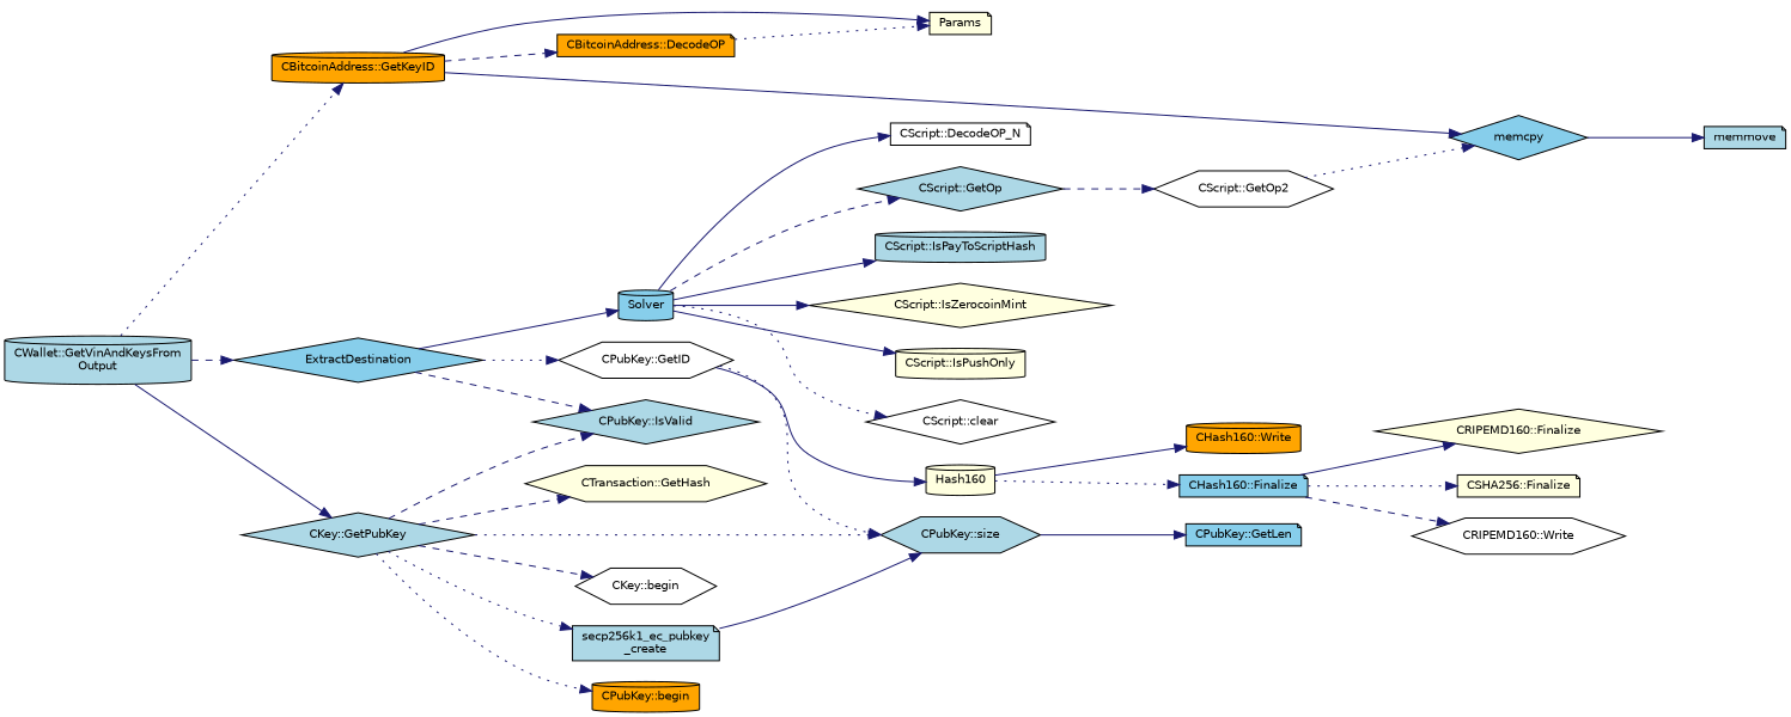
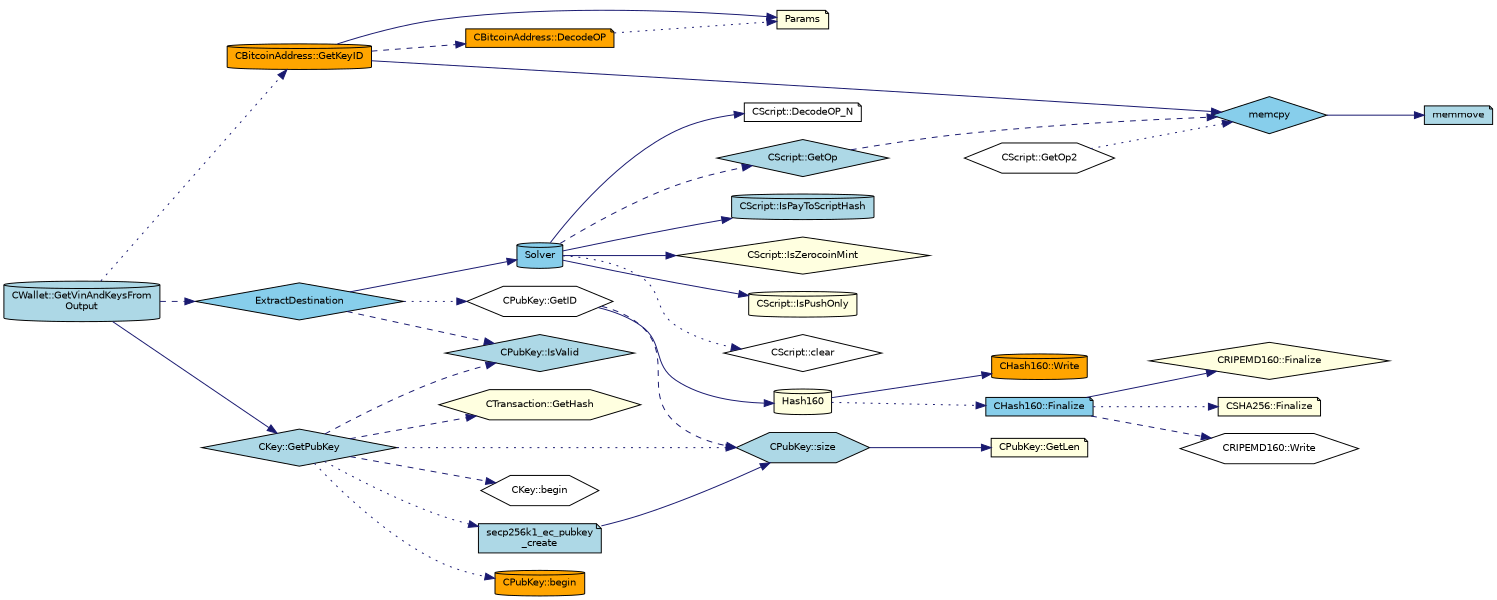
  digraph {
    rankdir=LR
    node [color=black fillcolor=lightblue fontname=Helvetica fontsize=10 shape=cylinder style=filled]
    edge [color=midnightblue fontname=Helvetica fontsize=10 labelfontname=Helvetica labelfontsize=10 style=solid]
    n1 [fontcolor=black height=0.2 label="CWallet::GetVinAndKeysFrom\lOutput" width=0.4]
    n2 [fillcolor=skyblue height=0.2 label=ExtractDestination shape=diamond width=0.4]
    n3 [fillcolor=orange height=0.2 label="CBitcoinAddress::GetKeyID" width=0.4]
    n4 [height=0.2 label="CKey::GetPubKey" shape=diamond width=0.4]
    n5 [fillcolor=lightyellow height=0.2 label="CTransaction::GetHash" shape=hexagon width=0.4]
    n6 [fillcolor=skyblue height=0.2 label=Solver width=0.4]
    n7 [height=0.2 label="CPubKey::IsValid" shape=diamond width=0.4]
    n8 [fillcolor=white height=0.2 label="CPubKey::GetID" shape=hexagon width=0.4]
    n9 [fillcolor=skyblue height=0.2 label=memcpy shape=diamond width=0.4]
    n10 [fillcolor=orange height=0.2 label="CBitcoinAddress::DecodeOP" shape=note width=0.4]
    n11 [fillcolor=lightyellow height=0.2 label=Params shape=note width=0.4]
    n12 [height=0.2 label="CPubKey::size" shape=hexagon width=0.4]
    n13 [height=0.2 label="secp256k1_ec_pubkey\l_create" shape=note width=0.4]
    n14 [fillcolor=orange height=0.2 label="CPubKey::begin" width=0.4]
    n15 [fillcolor=white height=0.2 label="CKey::begin" shape=hexagon width=0.4]
    n16 [height=0.2 label="CScript::IsPayToScriptHash" width=0.4]
    n17 [fillcolor=lightyellow height=0.2 label="CScript::IsZerocoinMint" shape=diamond width=0.4]
    n18 [fillcolor=lightyellow height=0.2 label="CScript::IsPushOnly" width=0.4]
    n19 [fillcolor=white height=0.2 label="CScript::clear" shape=diamond width=0.4]
    n20 [height=0.2 label="CScript::GetOp" shape=diamond width=0.4]
    n21 [fillcolor=white height=0.2 label="CScript::DecodeOP_N" shape=note width=0.4]
    n22 [fillcolor=lightyellow height=0.2 label=Hash160 width=0.4]
    n23 [fillcolor=white height=0.2 label="CScript::GetOp2" shape=hexagon width=0.4]
    n24 [height=0.2 label=memmove shape=note width=0.4]
-   n25 [fillcolor=skyblue height=0.2 label="CPubKey::GetLen" shape=note width=0.4]
+   n25 [fillcolor=lightyellow height=0.2 label="CPubKey::GetLen" shape=note width=0.4]
    n26 [fillcolor=orange height=0.2 label="CHash160::Write" width=0.4]
    n27 [fillcolor=skyblue height=0.2 label="CHash160::Finalize" shape=note width=0.4]
    n28 [fillcolor=lightyellow height=0.2 label="CSHA256::Finalize" shape=note width=0.4]
    n29 [fillcolor=white height=0.2 label="CRIPEMD160::Write" shape=hexagon width=0.4]
    n30 [fillcolor=lightyellow height=0.2 label="CRIPEMD160::Finalize" shape=diamond width=0.4]
    n1 -> n2 [style=dashed]
    n1 -> n3 [style=dotted]
    n1 -> n4
    n2 -> n6
    n2 -> n7 [style=dashed]
    n2 -> n8 [style=dotted]
    n3 -> n9
    n3 -> n10 [style=dashed]
    n3 -> n11
    n4 -> n5 [style=dashed]
    n4 -> n7 [style=dashed]
    n4 -> n12 [style=dotted]
    n4 -> n13 [style=dotted]
    n4 -> n14 [style=dotted]
    n4 -> n15 [style=dashed]
    n6 -> n16
    n6 -> n17
    n6 -> n18
    n6 -> n19 [style=dotted]
    n6 -> n20 [style=dashed]
    n6 -> n21
-   n8 -> n12 [style=dotted]
+   n8 -> n12 [style=dashed]
    n8 -> n22
    n9 -> n24
    n10 -> n11 [style=dotted]
    n12 -> n25
    n13 -> n12
-   n20 -> n23 [style=dashed]
+   n20 -> n9 [style=dashed]
    n22 -> n26
    n22 -> n27 [style=dotted]
    n23 -> n9 [style=dotted]
    n27 -> n28 [style=dotted]
    n27 -> n29 [style=dashed]
    n27 -> n30
  }
